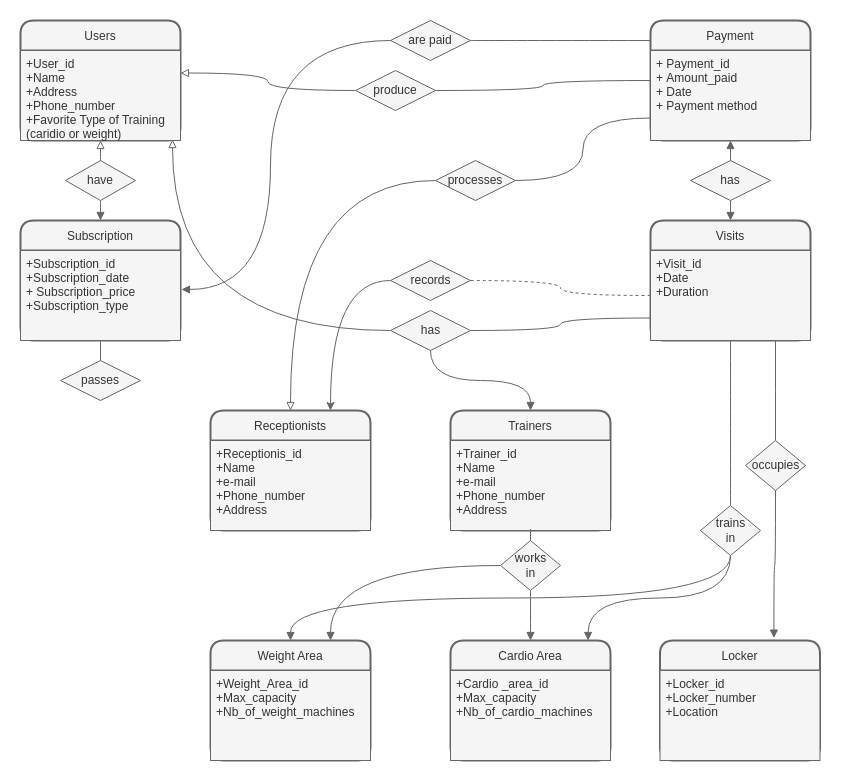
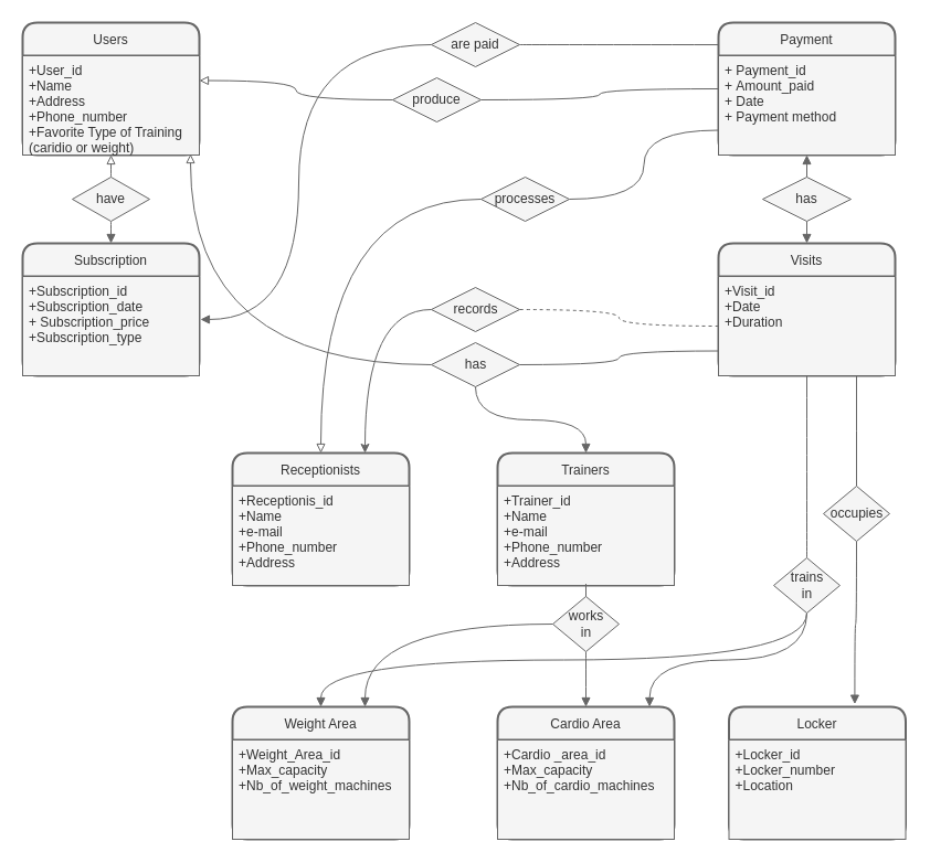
  <mxCell id="0" />
  <mxCell id="1" parent="0" />
  <mxCell id="2" value="Users" style="swimlane;childLayout=stackLayout;horizontal=1;startSize=30;horizontalStack=0;rounded=1;fontSize=12;fontStyle=0;strokeWidth=2;resizeParent=0;resizeLast=1;shadow=0;dashed=0;align=center;fillColor=#f5f5f5;fontColor=#333333;strokeColor=#666666;" parent="1" vertex="1"><mxGeometry x="20" y="20" width="160" height="120" as="geometry" /></mxCell>
  <mxCell id="3" value="+User_id&#10;+Name&#10;+Address&#10;+Phone_number&#10;+Favorite Type of Training &#10;(caridio or weight)&#10;&#10;" style="align=left;strokeColor=#666666;fillColor=#f5f5f5;spacingLeft=4;fontSize=12;verticalAlign=top;resizable=0;rotatable=0;part=1;fontColor=#333333;" parent="2" vertex="1"><mxGeometry y="30" width="160" height="90" as="geometry" /></mxCell>
  <mxCell id="4" value="Receptionists " style="swimlane;childLayout=stackLayout;horizontal=1;startSize=30;horizontalStack=0;rounded=1;fontSize=12;fontStyle=0;strokeWidth=2;resizeParent=0;resizeLast=1;shadow=0;dashed=0;align=center;fillColor=#f5f5f5;fontColor=#333333;strokeColor=#666666;" parent="1" vertex="1"><mxGeometry x="210" y="410" width="160" height="120" as="geometry" /></mxCell>
  <mxCell id="5" value="+Receptionis_id&#10;+Name&#10;+e-mail&#10;+Phone_number&#10;+Address" style="align=left;strokeColor=#666666;fillColor=#f5f5f5;spacingLeft=4;fontSize=12;verticalAlign=top;resizable=0;rotatable=0;part=1;fontColor=#333333;" parent="4" vertex="1"><mxGeometry y="30" width="160" height="90" as="geometry" /></mxCell>
  <mxCell id="6" value="Trainers" style="swimlane;childLayout=stackLayout;horizontal=1;startSize=30;horizontalStack=0;rounded=1;fontSize=12;fontStyle=0;strokeWidth=2;resizeParent=0;resizeLast=1;shadow=0;dashed=0;align=center;fillColor=#f5f5f5;fontColor=#333333;strokeColor=#666666;" parent="1" vertex="1"><mxGeometry x="450" y="410" width="160" height="120" as="geometry" /></mxCell>
  <mxCell id="7" value="+Trainer_id&#10;+Name&#10;+e-mail&#10;+Phone_number&#10;+Address" style="align=left;strokeColor=#666666;fillColor=#f5f5f5;spacingLeft=4;fontSize=12;verticalAlign=top;resizable=0;rotatable=0;part=1;fontColor=#333333;" parent="6" vertex="1"><mxGeometry y="30" width="160" height="90" as="geometry" /></mxCell>
  <mxCell id="8" value="Cardio Area" style="swimlane;childLayout=stackLayout;horizontal=1;startSize=30;horizontalStack=0;rounded=1;fontSize=12;fontStyle=0;strokeWidth=2;resizeParent=0;resizeLast=1;shadow=0;dashed=0;align=center;fillColor=#f5f5f5;fontColor=#333333;strokeColor=#666666;" parent="1" vertex="1"><mxGeometry x="450" y="640" width="160" height="120" as="geometry" /></mxCell>
  <mxCell id="9" value="+Cardio _area_id&#10;+Max_capacity&#10;+Nb_of_cardio_machines" style="align=left;strokeColor=#666666;fillColor=#f5f5f5;spacingLeft=4;fontSize=12;verticalAlign=top;resizable=0;rotatable=0;part=1;fontColor=#333333;" parent="8" vertex="1"><mxGeometry y="30" width="160" height="90" as="geometry" /></mxCell>
  <mxCell id="10" value="Locker " style="swimlane;childLayout=stackLayout;horizontal=1;startSize=30;horizontalStack=0;rounded=1;fontSize=12;fontStyle=0;strokeWidth=2;resizeParent=0;resizeLast=1;shadow=0;dashed=0;align=center;fillColor=#f5f5f5;fontColor=#333333;strokeColor=#666666;" parent="1" vertex="1"><mxGeometry x="659.5" y="640" width="160" height="120" as="geometry" /></mxCell>
  <mxCell id="11" value="+Locker_id&#10;+Locker_number&#10;+Location" style="align=left;strokeColor=#666666;fillColor=#f5f5f5;spacingLeft=4;fontSize=12;verticalAlign=top;resizable=0;rotatable=0;part=1;fontColor=#333333;" parent="10" vertex="1"><mxGeometry y="30" width="160" height="90" as="geometry" /></mxCell>
  <mxCell id="12" value="Weight Area" style="swimlane;childLayout=stackLayout;horizontal=1;startSize=30;horizontalStack=0;rounded=1;fontSize=12;fontStyle=0;strokeWidth=2;resizeParent=0;resizeLast=1;shadow=0;dashed=0;align=center;fillColor=#f5f5f5;fontColor=#333333;strokeColor=#666666;" parent="1" vertex="1"><mxGeometry x="210" y="640" width="160" height="120" as="geometry" /></mxCell>
  <mxCell id="13" value="+Weight_Area_id&#10;+Max_capacity&#10;+Nb_of_weight_machines" style="align=left;strokeColor=#666666;fillColor=#f5f5f5;spacingLeft=4;fontSize=12;verticalAlign=top;resizable=0;rotatable=0;part=1;fontColor=#333333;" parent="12" vertex="1"><mxGeometry y="30" width="160" height="90" as="geometry" /></mxCell>
  <mxCell id="14" style="edgeStyle=orthogonalEdgeStyle;rounded=0;orthogonalLoop=1;jettySize=auto;html=1;fontSize=12;endArrow=block;endFill=0;curved=1;exitX=0;exitY=0.5;exitDx=0;exitDy=0;entryX=0.95;entryY=0.989;entryDx=0;entryDy=0;entryPerimeter=0;fillColor=#f5f5f5;strokeColor=#666666;startArrow=none;startFill=0;" parent="1" source="17" target="3" edge="1"><mxGeometry relative="1" as="geometry"><mxPoint x="170" y="130" as="targetPoint" /></mxGeometry></mxCell>
  <mxCell id="15" style="edgeStyle=orthogonalEdgeStyle;curved=1;orthogonalLoop=1;jettySize=auto;html=1;entryX=0.5;entryY=0;entryDx=0;entryDy=0;endArrow=block;endFill=1;exitX=0.5;exitY=1;exitDx=0;exitDy=0;fontSize=12;fillColor=#f5f5f5;strokeColor=#666666;" parent="1" source="17" target="6" edge="1"><mxGeometry relative="1" as="geometry" /></mxCell>
  <mxCell id="16" style="edgeStyle=orthogonalEdgeStyle;rounded=0;orthogonalLoop=1;jettySize=auto;html=1;exitX=1;exitY=0.5;exitDx=0;exitDy=0;entryX=0;entryY=0.75;entryDx=0;entryDy=0;curved=1;fontSize=12;fillColor=#f5f5f5;strokeColor=#666666;endArrow=none;endFill=0;" parent="1" source="17" target="23" edge="1"><mxGeometry relative="1" as="geometry" /></mxCell>
  <mxCell id="17" value="has" style="shape=rhombus;html=1;dashed=0;whitespace=wrap;perimeter=rhombusPerimeter;fontSize=12;fillColor=#f5f5f5;fontColor=#333333;strokeColor=#666666;" parent="1" vertex="1"><mxGeometry x="390" y="310" width="80" height="40" as="geometry" /></mxCell>
  <mxCell id="18" style="edgeStyle=orthogonalEdgeStyle;curved=1;rounded=0;orthogonalLoop=1;jettySize=auto;html=1;entryX=0.5;entryY=1;entryDx=0;entryDy=0;fontSize=12;startArrow=none;startFill=0;endArrow=none;endFill=0;fillColor=#f5f5f5;strokeColor=#666666;" parent="1" source="20" target="7" edge="1"><mxGeometry relative="1" as="geometry" /></mxCell>
  <mxCell id="19" style="edgeStyle=orthogonalEdgeStyle;curved=1;rounded=0;orthogonalLoop=1;jettySize=auto;html=1;exitX=0.5;exitY=1;exitDx=0;exitDy=0;entryX=0.5;entryY=0;entryDx=0;entryDy=0;fontSize=12;startArrow=none;startFill=0;endArrow=block;endFill=1;fillColor=#f5f5f5;strokeColor=#666666;" parent="1" source="20" target="8" edge="1"><mxGeometry relative="1" as="geometry" /></mxCell>
  <mxCell id="20" value="&lt;div style=&quot;font-size: 12px;&quot;&gt;works &lt;br style=&quot;font-size: 12px;&quot;&gt;&lt;/div&gt;&lt;div style=&quot;font-size: 12px;&quot;&gt;in&lt;/div&gt;" style="shape=rhombus;html=1;dashed=0;whitespace=wrap;perimeter=rhombusPerimeter;fontSize=12;fillColor=#f5f5f5;fontColor=#333333;strokeColor=#666666;" parent="1" vertex="1"><mxGeometry x="500" y="540" width="60" height="50" as="geometry" /></mxCell>
  <mxCell id="21" style="edgeStyle=orthogonalEdgeStyle;curved=1;rounded=0;orthogonalLoop=1;jettySize=auto;html=1;fontSize=12;startArrow=none;startFill=0;endArrow=block;endFill=1;entryX=0.75;entryY=0;entryDx=0;entryDy=0;exitX=0;exitY=0.5;exitDx=0;exitDy=0;fillColor=#f5f5f5;strokeColor=#666666;" parent="1" source="20" target="12" edge="1"><mxGeometry relative="1" as="geometry"><mxPoint x="410" y="905" as="sourcePoint" /><mxPoint x="300" y="935" as="targetPoint" /></mxGeometry></mxCell>
  <mxCell id="22" value="Visits" style="swimlane;childLayout=stackLayout;horizontal=1;startSize=30;horizontalStack=0;rounded=1;fontSize=12;fontStyle=0;strokeWidth=2;resizeParent=0;resizeLast=1;shadow=0;dashed=0;align=center;fillColor=#f5f5f5;fontColor=#333333;strokeColor=#666666;" parent="1" vertex="1"><mxGeometry x="650" y="220" width="160" height="120" as="geometry" /></mxCell>
  <mxCell id="23" value="+Visit_id&#10;+Date&#10;+Duration&#10;&#10;" style="align=left;strokeColor=#666666;fillColor=#f5f5f5;spacingLeft=4;fontSize=12;verticalAlign=top;resizable=0;rotatable=0;part=1;fontColor=#333333;" parent="22" vertex="1"><mxGeometry y="30" width="160" height="90" as="geometry" /></mxCell>
  <mxCell id="24" value="" style="edgeStyle=orthogonalEdgeStyle;curved=1;rounded=0;orthogonalLoop=1;jettySize=auto;html=1;fontSize=12;startArrow=none;startFill=0;endArrow=block;endFill=1;entryX=0.712;entryY=-0.02;entryDx=0;entryDy=0;fillColor=#f5f5f5;strokeColor=#666666;entryPerimeter=0;" parent="1" source="26" target="10" edge="1"><mxGeometry relative="1" as="geometry" /></mxCell>
  <mxCell id="25" style="rounded=0;orthogonalLoop=1;jettySize=auto;html=1;fontSize=12;startArrow=none;startFill=0;endArrow=none;endFill=0;exitX=0.5;exitY=0;exitDx=0;exitDy=0;edgeStyle=orthogonalEdgeStyle;curved=1;fillColor=#f5f5f5;strokeColor=#666666;" parent="1" source="26" edge="1"><mxGeometry relative="1" as="geometry"><mxPoint x="775" y="340" as="targetPoint" /></mxGeometry></mxCell>
  <mxCell id="26" value="occupies " style="shape=rhombus;html=1;dashed=0;whitespace=wrap;perimeter=rhombusPerimeter;fontSize=12;fillColor=#f5f5f5;fontColor=#333333;strokeColor=#666666;" parent="1" vertex="1"><mxGeometry x="745" y="440" width="60" height="50" as="geometry" /></mxCell>
  <mxCell id="27" style="edgeStyle=orthogonalEdgeStyle;curved=1;rounded=0;orthogonalLoop=1;jettySize=auto;html=1;fontSize=12;startArrow=none;startFill=0;endArrow=none;endFill=0;fillColor=#f5f5f5;strokeColor=#666666;" parent="1" source="30" target="23" edge="1"><mxGeometry relative="1" as="geometry"><mxPoint x="720" y="665" as="targetPoint" /></mxGeometry></mxCell>
  <mxCell id="28" style="edgeStyle=orthogonalEdgeStyle;curved=1;rounded=0;orthogonalLoop=1;jettySize=auto;html=1;fontSize=12;startArrow=none;startFill=0;endArrow=block;endFill=1;exitX=0.5;exitY=1;exitDx=0;exitDy=0;fillColor=#f5f5f5;strokeColor=#666666;" parent="1" source="30" target="12" edge="1"><mxGeometry relative="1" as="geometry" /></mxCell>
  <mxCell id="29" style="edgeStyle=orthogonalEdgeStyle;curved=1;rounded=0;orthogonalLoop=1;jettySize=auto;html=1;entryX=0.86;entryY=0;entryDx=0;entryDy=0;fontSize=12;startArrow=none;startFill=0;endArrow=block;endFill=1;exitX=0.5;exitY=1;exitDx=0;exitDy=0;entryPerimeter=0;fillColor=#f5f5f5;strokeColor=#666666;" parent="1" source="30" target="8" edge="1"><mxGeometry relative="1" as="geometry" /></mxCell>
  <mxCell id="30" value="&lt;div style=&quot;font-size: 12px;&quot;&gt;trains &lt;br style=&quot;font-size: 12px;&quot;&gt;&lt;/div&gt;&lt;div style=&quot;font-size: 12px;&quot;&gt;in&lt;/div&gt;" style="shape=rhombus;html=1;dashed=0;whitespace=wrap;perimeter=rhombusPerimeter;fontSize=12;fillColor=#f5f5f5;fontColor=#333333;strokeColor=#666666;" parent="1" vertex="1"><mxGeometry x="700" y="505" width="60" height="50" as="geometry" /></mxCell>
  <mxCell id="31" value="" style="edgeStyle=orthogonalEdgeStyle;curved=1;rounded=0;orthogonalLoop=1;jettySize=auto;html=1;fontSize=12;startArrow=none;startFill=0;endArrow=classic;endFill=1;entryX=0.75;entryY=0;entryDx=0;entryDy=0;fillColor=#f5f5f5;strokeColor=#666666;" parent="1" source="51" target="4" edge="1"><mxGeometry relative="1" as="geometry" /></mxCell>
  <mxCell id="32" value="" style="edgeStyle=orthogonalEdgeStyle;curved=1;rounded=0;orthogonalLoop=1;jettySize=auto;html=1;fontSize=12;startArrow=none;startFill=0;endArrow=none;endFill=0;entryX=0;entryY=0.5;entryDx=0;entryDy=0;exitX=1;exitY=0.5;exitDx=0;exitDy=0;fillColor=#f5f5f5;strokeColor=#666666;dashed=1;" parent="1" source="51" target="23" edge="1"><mxGeometry relative="1" as="geometry" /></mxCell>
  <mxCell id="33" value="Payment" style="swimlane;childLayout=stackLayout;horizontal=1;startSize=30;horizontalStack=0;rounded=1;fontSize=12;fontStyle=0;strokeWidth=2;resizeParent=0;resizeLast=1;shadow=0;dashed=0;align=center;fillColor=#f5f5f5;fontColor=#333333;strokeColor=#666666;" parent="1" vertex="1"><mxGeometry x="650" y="20" width="160" height="120" as="geometry" /></mxCell>
  <mxCell id="34" value="+ Payment_id&#10;+ Amount_paid&#10;+ Date&#10;+ Payment method&#10;" style="align=left;strokeColor=#666666;fillColor=#f5f5f5;spacingLeft=4;fontSize=12;verticalAlign=top;resizable=0;rotatable=0;part=1;fontColor=#333333;" parent="33" vertex="1"><mxGeometry y="30" width="160" height="90" as="geometry" /></mxCell>
  <mxCell id="35" value="Subscription" style="swimlane;childLayout=stackLayout;horizontal=1;startSize=30;horizontalStack=0;rounded=1;fontSize=12;fontStyle=0;strokeWidth=2;resizeParent=0;resizeLast=1;shadow=0;dashed=0;align=center;fillColor=#f5f5f5;fontColor=#333333;strokeColor=#666666;" parent="1" vertex="1"><mxGeometry x="20" y="220" width="160" height="120" as="geometry" /></mxCell>
  <mxCell id="36" value="+Subscription_id&#10;+Subscription_date&#10;+ Subscription_price&#10;+Subscription_type&#10;&#10;" style="align=left;strokeColor=#666666;fillColor=#f5f5f5;spacingLeft=4;fontSize=12;verticalAlign=top;resizable=0;rotatable=0;part=1;fontColor=#333333;" parent="35" vertex="1"><mxGeometry y="30" width="160" height="90" as="geometry" /></mxCell>
  <mxCell id="37" style="edgeStyle=orthogonalEdgeStyle;curved=1;orthogonalLoop=1;jettySize=auto;html=1;endArrow=block;endFill=1;fontSize=12;fillColor=#f5f5f5;strokeColor=#666666;" parent="1" source="39" target="22" edge="1"><mxGeometry relative="1" as="geometry" /></mxCell>
  <mxCell id="38" style="edgeStyle=orthogonalEdgeStyle;curved=1;orthogonalLoop=1;jettySize=auto;html=1;endArrow=block;endFill=1;fontSize=12;fillColor=#f5f5f5;strokeColor=#666666;" parent="1" source="39" target="34" edge="1"><mxGeometry relative="1" as="geometry" /></mxCell>
  <mxCell id="39" value="has" style="rhombus;whiteSpace=wrap;html=1;fontSize=12;fillColor=#f5f5f5;fontColor=#333333;strokeColor=#666666;" parent="1" vertex="1"><mxGeometry x="690" y="160" width="80" height="40" as="geometry" /></mxCell>
  <mxCell id="40" style="orthogonalLoop=1;jettySize=auto;html=1;endArrow=block;endFill=1;exitX=0.5;exitY=1;exitDx=0;exitDy=0;entryX=0.5;entryY=0;entryDx=0;entryDy=0;edgeStyle=orthogonalEdgeStyle;curved=1;fontSize=12;fillColor=#f5f5f5;strokeColor=#666666;" parent="1" source="42" target="35" edge="1"><mxGeometry relative="1" as="geometry"><mxPoint x="110" y="260" as="targetPoint" /></mxGeometry></mxCell>
  <mxCell id="41" style="orthogonalLoop=1;jettySize=auto;html=1;entryX=0.5;entryY=1;entryDx=0;entryDy=0;endArrow=block;endFill=0;exitX=0.5;exitY=0;exitDx=0;exitDy=0;edgeStyle=orthogonalEdgeStyle;curved=1;fontSize=12;fillColor=#f5f5f5;strokeColor=#666666;" parent="1" source="42" target="3" edge="1"><mxGeometry relative="1" as="geometry"><mxPoint x="-10" y="520" as="targetPoint" /></mxGeometry></mxCell>
  <mxCell id="42" value="have" style="rhombus;whiteSpace=wrap;html=1;fontSize=12;fillColor=#f5f5f5;fontColor=#333333;strokeColor=#666666;" parent="1" vertex="1"><mxGeometry x="65" y="160" width="70" height="40" as="geometry" /></mxCell>
  <mxCell id="43" style="edgeStyle=orthogonalEdgeStyle;curved=1;orthogonalLoop=1;jettySize=auto;html=1;endArrow=block;endFill=0;fontSize=12;fillColor=#f5f5f5;strokeColor=#666666;" parent="1" source="45" target="4" edge="1"><mxGeometry relative="1" as="geometry" /></mxCell>
  <mxCell id="44" style="edgeStyle=orthogonalEdgeStyle;curved=1;orthogonalLoop=1;jettySize=auto;html=1;entryX=0;entryY=0.75;entryDx=0;entryDy=0;endArrow=none;endFill=0;fontSize=12;fillColor=#f5f5f5;strokeColor=#666666;" parent="1" source="45" target="34" edge="1"><mxGeometry relative="1" as="geometry" /></mxCell>
  <mxCell id="45" value="processes" style="rhombus;whiteSpace=wrap;html=1;fontSize=12;fillColor=#f5f5f5;fontColor=#333333;strokeColor=#666666;" parent="1" vertex="1"><mxGeometry x="435" y="160" width="80" height="40" as="geometry" /></mxCell>
- <mxCell id="46" style="orthogonalLoop=1;jettySize=auto;html=1;entryX=0.5;entryY=1.007;entryDx=0;entryDy=0;endArrow=none;endFill=0;fontSize=12;fillColor=#f5f5f5;strokeColor=#666666;edgeStyle=orthogonalEdgeStyle;curved=1;entryPerimeter=0;" parent="1" source="47" target="36" edge="1"><mxGeometry relative="1" as="geometry" /></mxCell>
- <mxCell id="47" value="passes" style="rhombus;whiteSpace=wrap;html=1;fontSize=12;fillColor=#f5f5f5;fontColor=#333333;strokeColor=#666666;" parent="1" vertex="1"><mxGeometry x="60" y="360" width="80" height="40" as="geometry" /></mxCell>
  <mxCell id="48" value="" style="edgeStyle=orthogonalEdgeStyle;curved=1;orthogonalLoop=1;jettySize=auto;html=1;endArrow=none;endFill=0;startArrow=none;startFill=0;exitX=1;exitY=0.5;exitDx=0;exitDy=0;fontSize=12;fillColor=#f5f5f5;strokeColor=#666666;" parent="1" source="49" target="33" edge="1"><mxGeometry relative="1" as="geometry"><Array as="points" /><mxPoint x="530" y="80.067" as="sourcePoint" /><mxPoint x="740" y="190" as="targetPoint" /></mxGeometry></mxCell>
  <mxCell id="49" value="produce" style="rhombus;whiteSpace=wrap;html=1;fontSize=12;fillColor=#f5f5f5;fontColor=#333333;strokeColor=#666666;" parent="1" vertex="1"><mxGeometry x="355" y="70" width="80" height="40" as="geometry" /></mxCell>
  <mxCell id="50" value="" style="orthogonalLoop=1;jettySize=auto;html=1;entryX=0;entryY=0.5;entryDx=0;entryDy=0;endArrow=none;endFill=0;startArrow=block;startFill=0;exitX=1;exitY=0.25;exitDx=0;exitDy=0;edgeStyle=orthogonalEdgeStyle;curved=1;fontSize=12;fillColor=#f5f5f5;strokeColor=#666666;" parent="1" source="3" target="49" edge="1"><mxGeometry relative="1" as="geometry"><mxPoint x="480" y="72.5" as="sourcePoint" /><mxPoint x="736.667" y="93.333" as="targetPoint" /></mxGeometry></mxCell>
  <mxCell id="51" value="records" style="shape=rhombus;html=1;dashed=0;whitespace=wrap;perimeter=rhombusPerimeter;fontSize=12;fillColor=#f5f5f5;fontColor=#333333;strokeColor=#666666;" parent="1" vertex="1"><mxGeometry x="390" y="260" width="80" height="40" as="geometry" /></mxCell>
  <mxCell id="52" style="rounded=0;orthogonalLoop=1;jettySize=auto;html=1;entryX=0;entryY=0.167;entryDx=0;entryDy=0;startArrow=none;startFill=0;endArrow=none;endFill=0;exitX=1;exitY=0.5;exitDx=0;exitDy=0;edgeStyle=orthogonalEdgeStyle;curved=1;entryPerimeter=0;fontSize=12;fillColor=#f5f5f5;strokeColor=#666666;" parent="1" source="53" target="33" edge="1"><mxGeometry relative="1" as="geometry" /></mxCell>
  <mxCell id="53" value="are paid" style="rhombus;whiteSpace=wrap;html=1;fontSize=12;fillColor=#f5f5f5;fontColor=#333333;strokeColor=#666666;" parent="1" vertex="1"><mxGeometry x="390" y="20" width="80" height="40" as="geometry" /></mxCell>
  <mxCell id="54" value="" style="rounded=0;orthogonalLoop=1;jettySize=auto;html=1;entryX=0;entryY=0.5;entryDx=0;entryDy=0;startArrow=block;startFill=1;endArrow=none;endFill=1;exitX=1.006;exitY=0.433;exitDx=0;exitDy=0;exitPerimeter=0;edgeStyle=orthogonalEdgeStyle;curved=1;fontSize=12;fillColor=#f5f5f5;strokeColor=#666666;" parent="1" source="36" target="53" edge="1"><mxGeometry relative="1" as="geometry"><mxPoint x="180" y="295" as="sourcePoint" /><mxPoint x="650" y="20" as="targetPoint" /><Array as="points"><mxPoint x="270" y="289" /><mxPoint x="270" y="40" /></Array></mxGeometry></mxCell>
